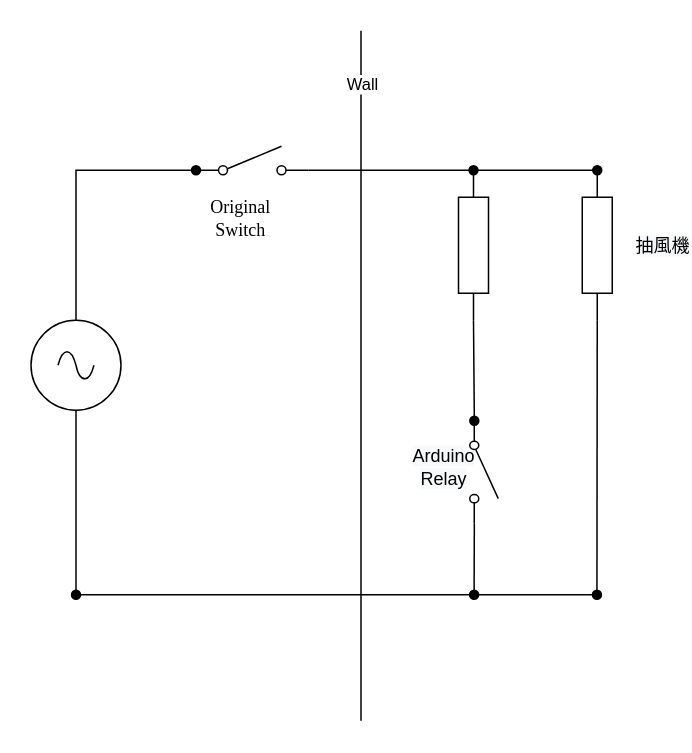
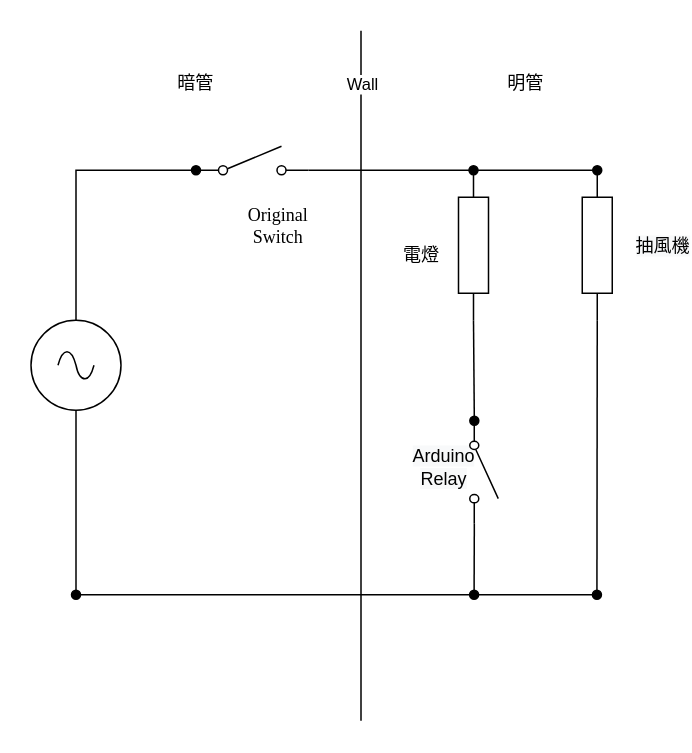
  <mxCell id="0" />
  <mxCell id="1" parent="0" />
  <mxCell id="2" value="&lt;span style=&quot;font-family: &amp;#34;helvetica&amp;#34; ; text-align: left ; background-color: rgb(248 , 249 , 250)&quot;&gt;Arduino&lt;/span&gt;&lt;br style=&quot;font-family: &amp;#34;helvetica&amp;#34; ; text-align: left ; background-color: rgb(248 , 249 , 250)&quot;&gt;&lt;span style=&quot;font-family: &amp;#34;helvetica&amp;#34; ; text-align: left ; background-color: rgb(248 , 249 , 250)&quot;&gt;Relay&lt;/span&gt;" style="edgeLabel;html=1;align=center;verticalAlign=middle;resizable=0;points=[];fontSize=12;fontFamily=Times New Roman;" parent="1" vertex="1" connectable="0"><mxGeometry x="294.499" y="310.855" as="geometry" /></mxCell>
  <mxCell id="3" style="edgeStyle=none;html=1;exitX=1;exitY=0.84;exitDx=0;exitDy=0;exitPerimeter=0;fontFamily=Times New Roman;fontSize=12;endArrow=oval;endFill=1;" parent="1" source="4" edge="1"><mxGeometry relative="1" as="geometry"><mxPoint x="315.4" y="396" as="targetPoint" /><mxPoint x="315.55" y="354.35" as="sourcePoint" /></mxGeometry></mxCell>
  <mxCell id="4" value="" style="pointerEvents=1;verticalLabelPosition=bottom;shadow=0;dashed=0;align=left;html=1;verticalAlign=top;shape=mxgraph.electrical.electro-mechanical.simple_switch;direction=south;" parent="1" vertex="1"><mxGeometry x="312.51" y="280" width="19" height="68.35" as="geometry" /></mxCell>
  <mxCell id="5" value="" style="endArrow=none;html=1;" parent="1" edge="1"><mxGeometry width="50" height="50" relative="1" as="geometry"><mxPoint x="240" y="480" as="sourcePoint" /><mxPoint x="240" y="20" as="targetPoint" /></mxGeometry></mxCell>
  <mxCell id="6" value="Wall" style="edgeLabel;html=1;align=center;verticalAlign=middle;resizable=0;points=[];" parent="5" vertex="1" connectable="0"><mxGeometry x="0.834" y="-3" relative="1" as="geometry"><mxPoint x="-3" y="-3" as="offset" /></mxGeometry></mxCell>
+ <mxCell id="7" value="明管" style="text;html=1;strokeColor=none;fillColor=none;align=center;verticalAlign=middle;whiteSpace=wrap;rounded=0;" parent="1" vertex="1"><mxGeometry x="320" y="40" width="60" height="30" as="geometry" /></mxCell>
+ <mxCell id="8" value="暗管" style="text;html=1;strokeColor=none;fillColor=none;align=center;verticalAlign=middle;whiteSpace=wrap;rounded=0;" parent="1" vertex="1"><mxGeometry x="100" y="40" width="60" height="30" as="geometry" /></mxCell>
  <mxCell id="9" style="edgeStyle=none;rounded=0;html=1;exitX=1;exitY=0.84;exitDx=0;exitDy=0;exitPerimeter=0;entryX=0;entryY=0.5;entryDx=0;entryDy=0;entryPerimeter=0;endArrow=oval;endFill=1;" parent="1" source="22" target="14" edge="1"><mxGeometry relative="1" as="geometry"><mxPoint x="205" y="113.01" as="sourcePoint" /></mxGeometry></mxCell>
  <mxCell id="10" value="" style="pointerEvents=1;verticalLabelPosition=bottom;shadow=0;dashed=0;align=center;html=1;verticalAlign=top;shape=mxgraph.electrical.resistors.resistor_1;direction=south;" parent="1" vertex="1"><mxGeometry x="387.5" y="113" width="20" height="100" as="geometry" /></mxCell>
  <mxCell id="11" style="edgeStyle=none;html=1;exitX=0;exitY=0.5;exitDx=0;exitDy=0;exitPerimeter=0;entryX=0;entryY=0.5;entryDx=0;entryDy=0;entryPerimeter=0;strokeColor=none;" parent="1" source="14" target="10" edge="1"><mxGeometry relative="1" as="geometry" /></mxCell>
  <mxCell id="12" style="edgeStyle=none;html=1;exitX=0;exitY=0.5;exitDx=0;exitDy=0;exitPerimeter=0;entryX=0;entryY=0.5;entryDx=0;entryDy=0;entryPerimeter=0;rounded=0;endArrow=oval;endFill=1;" parent="1" source="14" target="10" edge="1"><mxGeometry relative="1" as="geometry" /></mxCell>
  <mxCell id="13" style="edgeStyle=none;html=1;exitX=1;exitY=0.5;exitDx=0;exitDy=0;exitPerimeter=0;entryX=0;entryY=0.84;entryDx=0;entryDy=0;entryPerimeter=0;fontFamily=Times New Roman;fontSize=12;endArrow=oval;endFill=1;" parent="1" source="14" target="4" edge="1"><mxGeometry relative="1" as="geometry" /></mxCell>
  <mxCell id="14" value="&lt;pre style=&quot;line-height: 1.9&quot;&gt;&lt;br&gt;&lt;/pre&gt;" style="pointerEvents=1;verticalLabelPosition=bottom;shadow=0;dashed=0;align=center;html=1;verticalAlign=top;shape=mxgraph.electrical.resistors.resistor_1;direction=south;" parent="1" vertex="1"><mxGeometry x="305" y="113" width="20" height="100" as="geometry" /></mxCell>
  <mxCell id="15" style="edgeStyle=none;rounded=0;html=1;exitX=0.5;exitY=0;exitDx=0;exitDy=0;exitPerimeter=0;entryX=0;entryY=0.84;entryDx=0;entryDy=0;entryPerimeter=0;endArrow=oval;endFill=1;" parent="1" source="16" target="22" edge="1"><mxGeometry relative="1" as="geometry"><Array as="points"><mxPoint x="50" y="113" /></Array></mxGeometry></mxCell>
  <mxCell id="16" value="" style="pointerEvents=1;verticalLabelPosition=bottom;shadow=0;dashed=0;align=center;html=1;verticalAlign=top;shape=mxgraph.electrical.signal_sources.source;aspect=fixed;points=[[0.5,0,0],[1,0.5,0],[0.5,1,0],[0,0.5,0]];elSignalType=ac;" parent="1" vertex="1"><mxGeometry x="20" y="213" width="60" height="60" as="geometry" /></mxCell>
  <mxCell id="17" value="" style="group" parent="1" vertex="1" connectable="0"><mxGeometry x="50" y="326" width="350" height="70" as="geometry" /></mxCell>
  <mxCell id="18" style="edgeStyle=none;rounded=0;html=1;exitX=1;exitY=0.5;exitDx=0;exitDy=0;exitPerimeter=0;endArrow=oval;endFill=1;" parent="17" source="10" edge="1"><mxGeometry relative="1" as="geometry"><mxPoint x="347.286" y="70" as="targetPoint" /></mxGeometry></mxCell>
  <mxCell id="19" value="&lt;span style=&quot;font-family: &amp;#34;helvetica&amp;#34; ; background-color: rgb(248 , 249 , 250)&quot;&gt;抽風機&lt;/span&gt;" style="edgeLabel;html=1;align=center;verticalAlign=middle;resizable=0;points=[];fontSize=12;fontFamily=Times New Roman;" parent="18" vertex="1" connectable="0"><mxGeometry x="-0.717" y="1" relative="1" as="geometry"><mxPoint x="42" y="-76" as="offset" /></mxGeometry></mxCell>
  <mxCell id="20" style="edgeStyle=none;rounded=0;html=1;endArrow=oval;endFill=1;" parent="17" source="16" edge="1"><mxGeometry relative="1" as="geometry"><mxPoint y="70" as="targetPoint" /><Array as="points"><mxPoint /></Array></mxGeometry></mxCell>
  <mxCell id="21" value="" style="endArrow=none;html=1;rounded=0;" parent="17" edge="1"><mxGeometry width="50" height="50" relative="1" as="geometry"><mxPoint y="70" as="sourcePoint" /><mxPoint x="350" y="70" as="targetPoint" /></mxGeometry></mxCell>
  <mxCell id="22" value="" style="pointerEvents=1;verticalLabelPosition=bottom;shadow=0;dashed=0;align=center;html=1;verticalAlign=top;shape=mxgraph.electrical.electro-mechanical.simple_switch;" parent="1" vertex="1"><mxGeometry x="130" y="97" width="75" height="19" as="geometry" /></mxCell>
- <mxCell id="24" value="Original Switch" style="text;html=1;strokeColor=none;fillColor=none;align=center;verticalAlign=middle;whiteSpace=wrap;rounded=0;fontFamily=Times New Roman;fontSize=12;" parent="1" vertex="1"><mxGeometry x="130" y="130" width="60" height="30" as="geometry" /></mxCell>
+ <mxCell id="23" value="電燈&lt;br&gt;" style="text;html=1;align=center;verticalAlign=middle;resizable=0;points=[];autosize=1;strokeColor=none;fillColor=none;fontSize=12;fontFamily=Times New Roman;" parent="1" vertex="1"><mxGeometry x="260" y="160" width="40" height="20" as="geometry" /></mxCell>
+ <mxCell id="24" value="Original Switch" style="text;html=1;strokeColor=none;fillColor=none;align=center;verticalAlign=middle;whiteSpace=wrap;rounded=0;fontFamily=Times New Roman;fontSize=12;" parent="1" vertex="1"><mxGeometry x="155" y="135" width="60" height="30" as="geometry" /></mxCell>
